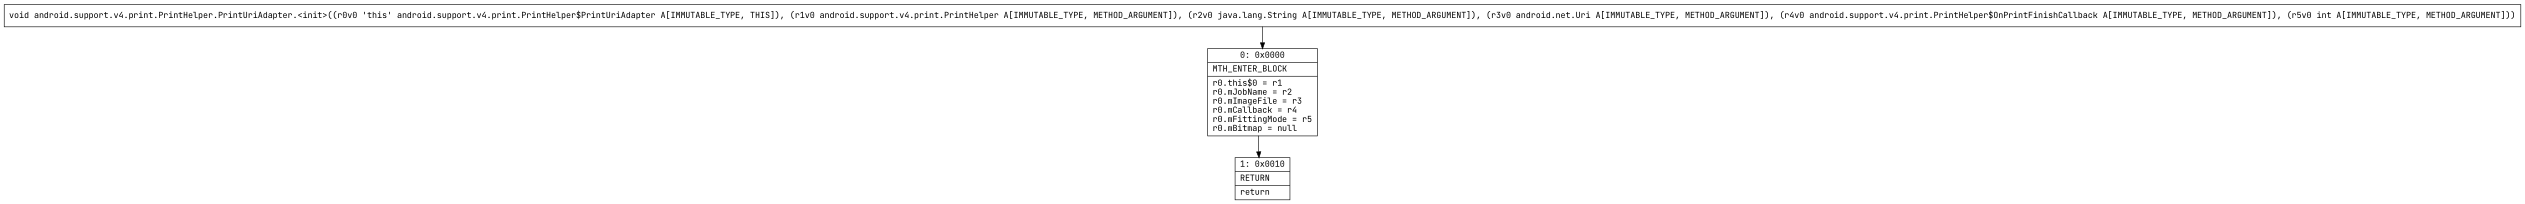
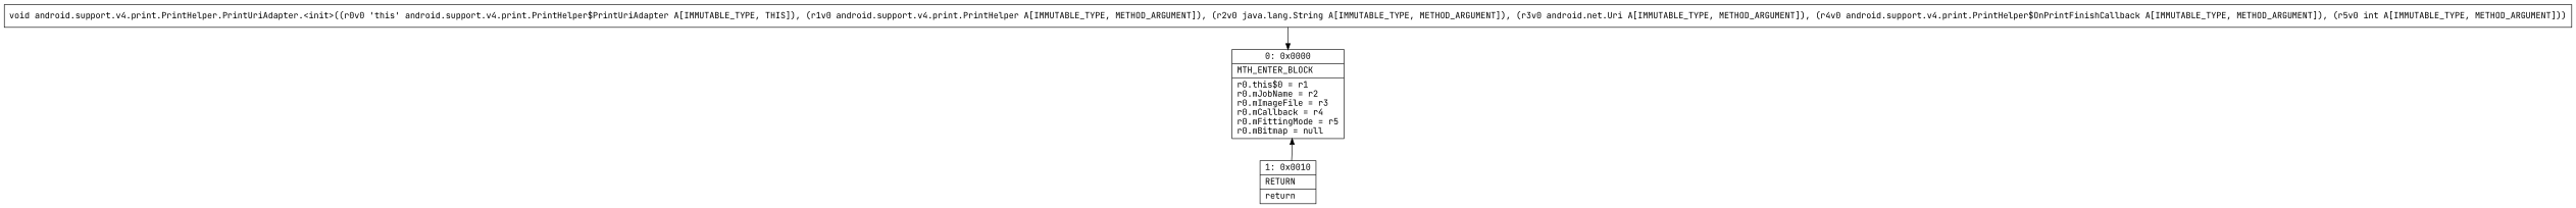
  digraph {
    fontname="JetBrains Mono"
    node [shape=record fontname="JetBrains Mono"]
    edge [fontname="JetBrains Mono"]
    n1 [label="{0\:\ 0x0000|MTH_ENTER_BLOCK\l|r0.this$0 = r1\lr0.mJobName = r2\lr0.mImageFile = r3\lr0.mCallback = r4\lr0.mFittingMode = r5\lr0.mBitmap = null\l}"]
    n2 [label="{1\:\ 0x0010|RETURN\l|return\l}"]
    n3 [label="{void android.support.v4.print.PrintHelper.PrintUriAdapter.\<init\>((r0v0 'this' android.support.v4.print.PrintHelper$PrintUriAdapter A[IMMUTABLE_TYPE, THIS]), (r1v0 android.support.v4.print.PrintHelper A[IMMUTABLE_TYPE, METHOD_ARGUMENT]), (r2v0 java.lang.String A[IMMUTABLE_TYPE, METHOD_ARGUMENT]), (r3v0 android.net.Uri A[IMMUTABLE_TYPE, METHOD_ARGUMENT]), (r4v0 android.support.v4.print.PrintHelper$OnPrintFinishCallback A[IMMUTABLE_TYPE, METHOD_ARGUMENT]), (r5v0 int A[IMMUTABLE_TYPE, METHOD_ARGUMENT])) }"]
-   n1 -> n2
+   n2 -> n1
    n3 -> n1
  }
